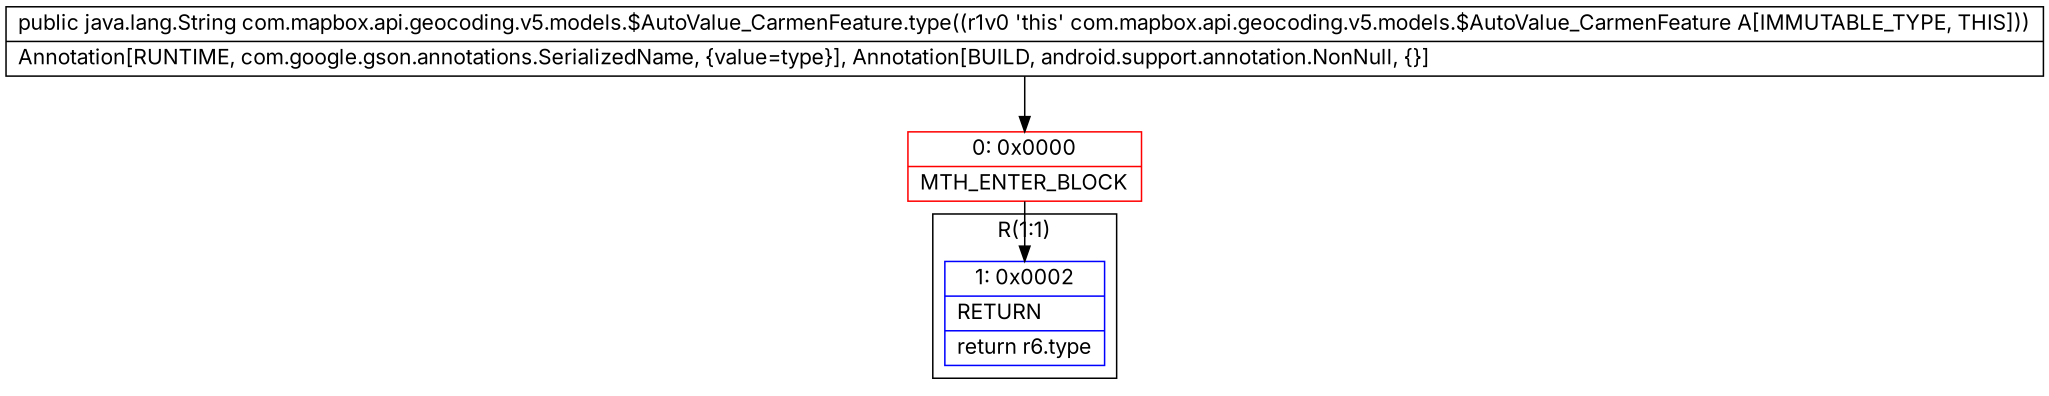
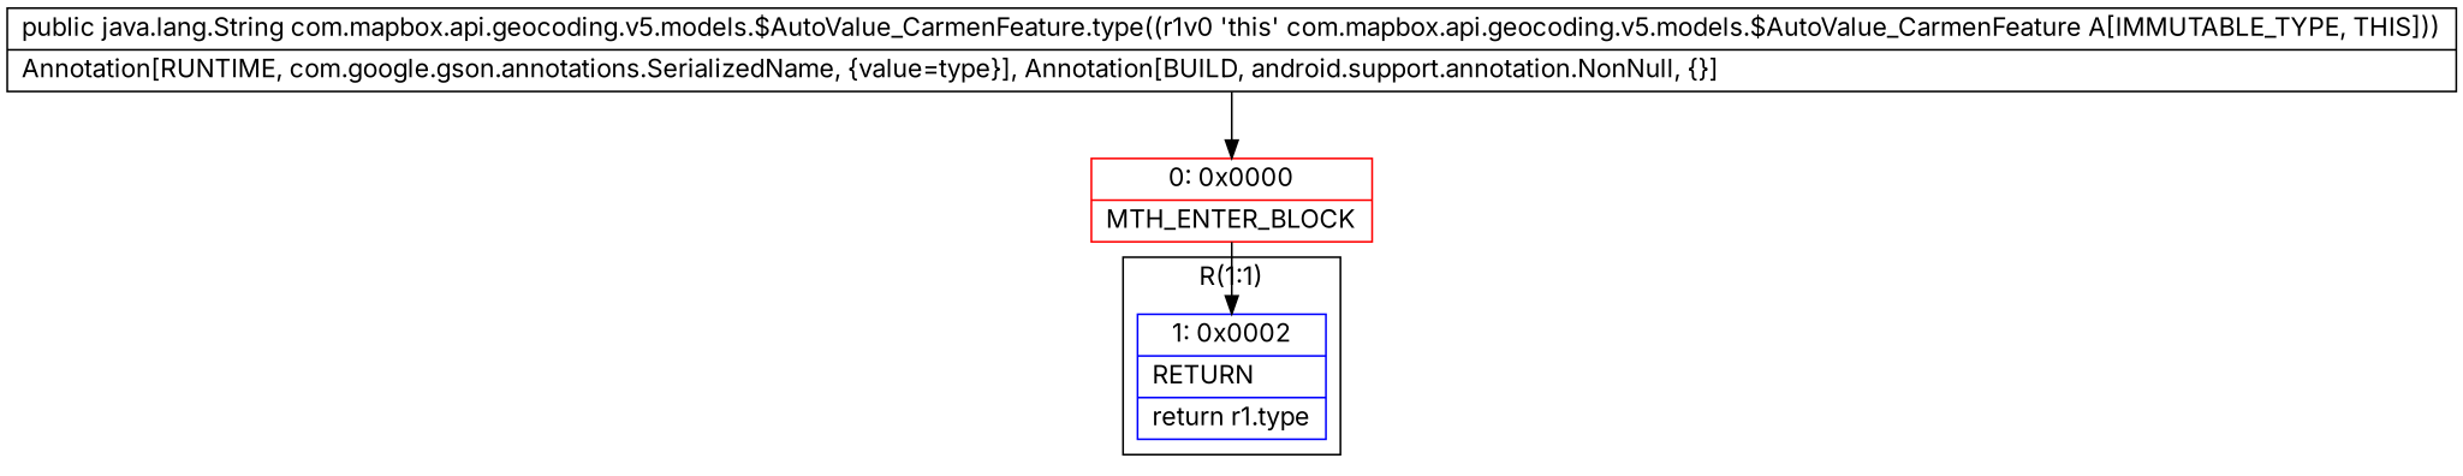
  digraph {
    fontname=Inter
    node [shape=record fontname=Inter]
    edge [fontname=Inter]
-   n1 [color=blue label="{1\:\ 0x0002|RETURN\l|return r6.type\l}"]
+   n1 [color=blue label="{1\:\ 0x0002|RETURN\l|return r1.type\l}"]
    n2 [color=red label="{0\:\ 0x0000|MTH_ENTER_BLOCK\l}"]
    n3 [label="{public java.lang.String com.mapbox.api.geocoding.v5.models.$AutoValue_CarmenFeature.type((r1v0 'this' com.mapbox.api.geocoding.v5.models.$AutoValue_CarmenFeature A[IMMUTABLE_TYPE, THIS]))  | Annotation[RUNTIME, com.google.gson.annotations.SerializedName, \{value=type\}], Annotation[BUILD, android.support.annotation.NonNull, \{\}]\l}"]
    subgraph cluster_1 {
      label="R(1:1)"
      n1
    }
    n2 -> n1
    n3 -> n2
  }
